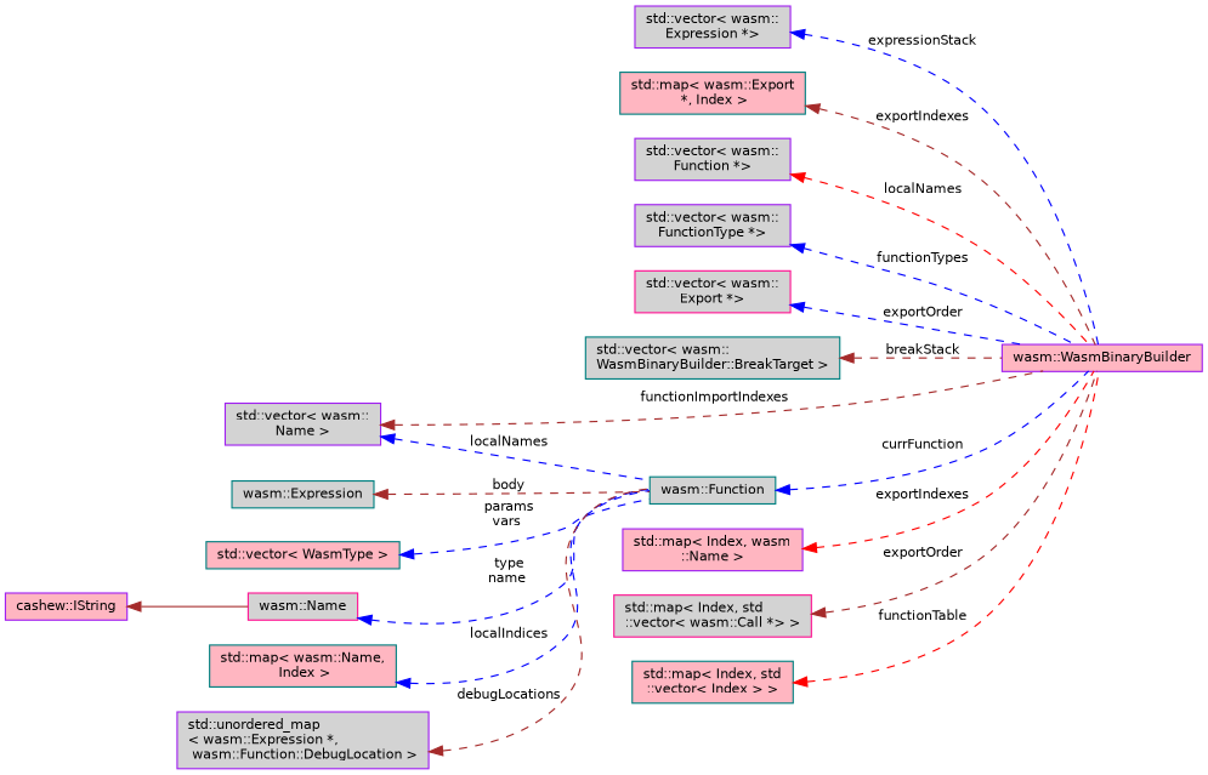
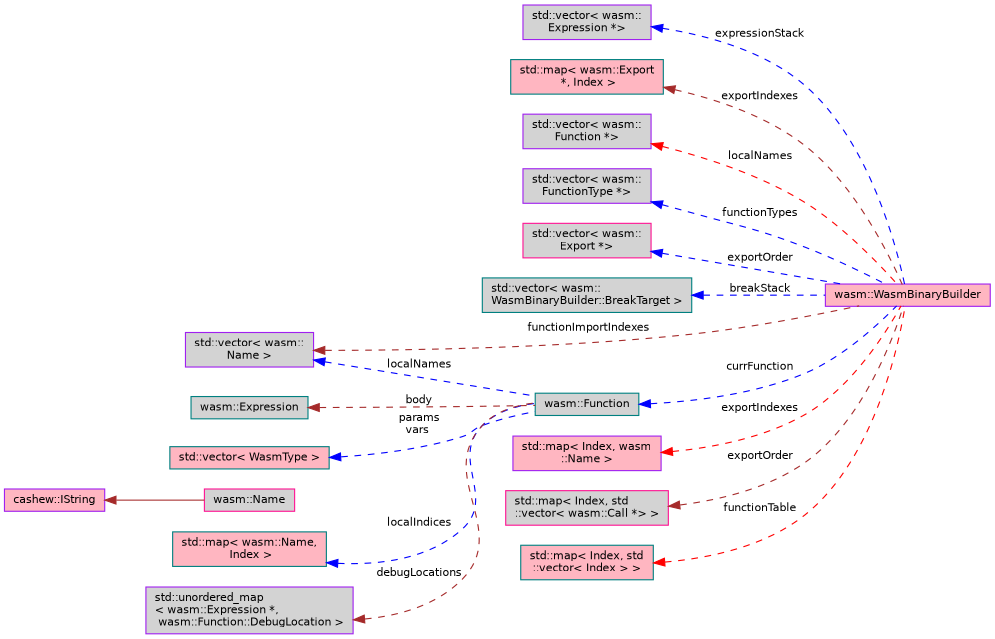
  digraph {
    rankdir=LR
    node [color=purple fillcolor=lightgrey fontname=Helvetica fontsize=10 shape=record style=filled]
    edge [color=blue dir=back fontname=Helvetica fontsize=10 labelfontname=Helvetica labelfontsize=10 style=dashed]
    n1 [fillcolor=lightpink fontcolor=black height=0.2 label="wasm::WasmBinaryBuilder" width=0.4]
    n2 [height=0.2 label="std::vector\< wasm::\lExpression *\>" width=0.4]
    n3 [color=teal fillcolor=lightpink height=0.2 label="std::map\< wasm::Export\l *, Index \>" width=0.4]
    n4 [height=0.2 label="std::vector\< wasm::\lFunction *\>" width=0.4]
    n5 [height=0.2 label="std::vector\< wasm::\lFunctionType *\>" width=0.4]
    n6 [color=deeppink height=0.2 label="std::vector\< wasm::\lExport *\>" width=0.4]
    n7 [color=teal height=0.2 label="std::vector\< wasm::\lWasmBinaryBuilder::BreakTarget \>" width=0.4]
    n8 [height=0.2 label="std::vector\< wasm::\lName \>" width=0.4]
    n9 [color=teal height=0.2 label="wasm::Function" width=0.4]
    n10 [color=teal height=0.2 label="wasm::Expression" width=0.4]
    n11 [color=teal fillcolor=lightpink height=0.2 label="std::vector\< WasmType \>" width=0.4]
    n12 [color=deeppink height=0.2 label="wasm::Name" width=0.4]
    n13 [fillcolor=lightpink height=0.2 label="cashew::IString" width=0.4]
    n14 [color=teal fillcolor=lightpink height=0.2 label="std::map\< wasm::Name,\l Index \>" width=0.4]
    n15 [height=0.2 label="std::unordered_map\l\< wasm::Expression *,\l wasm::Function::DebugLocation \>" width=0.4]
    n16 [fillcolor=lightpink height=0.2 label="std::map\< Index, wasm\l::Name \>" width=0.4]
    n17 [color=deeppink height=0.2 label="std::map\< Index, std\l::vector\< wasm::Call *\> \>" width=0.4]
    n18 [color=teal fillcolor=lightpink height=0.2 label="std::map\< Index, std\l::vector\< Index \> \>" width=0.4]
    n2 -> n1 [label=" expressionStack"]
    n3 -> n1 [color=brown label=" exportIndexes"]
    n4 -> n1 [color=red label=" localNames"]
    n5 -> n1 [label=" functionTypes"]
    n6 -> n1 [label=" exportOrder"]
-   n7 -> n1 [color=brown label=" breakStack"]
+   n7 -> n1 [label=" breakStack"]
    n8 -> n1 [color=brown label=" functionImportIndexes"]
    n8 -> n9 [label=" localNames"]
    n9 -> n1 [label=" currFunction"]
    n10 -> n9 [color=brown label=" body"]
    n11 -> n9 [label=" params\nvars"]
-   n12 -> n9 [label=" type\nname"]
    n13 -> n12 [color=brown style=solid]
    n14 -> n9 [label=" localIndices"]
    n15 -> n9 [color=brown label=" debugLocations"]
    n16 -> n1 [color=red label=" exportIndexes"]
    n17 -> n1 [color=brown label=" exportOrder"]
    n18 -> n1 [color=red label=" functionTable"]
  }
